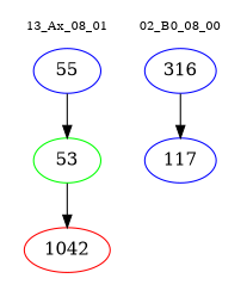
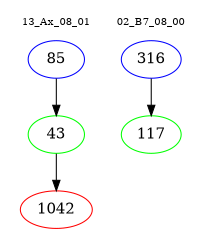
  digraph {
    node [color=blue]
    edge [color=black]
-   n1 [label=55]
-   n2 [color=green label=53]
+   n1 [label=85]
+   n2 [color=green label=43]
    n3 [color=red label=1042]
    n4 [label=316]
-   n5 [label=117]
+   n5 [color=green label=117]
    subgraph cluster_1 {
      color=white
      fontsize=10
      label="13_Ax_08_01"
      n1
      n2
      n3
    }
    subgraph cluster_2 {
      color=white
      fontsize=10
-     label="02_B0_08_00"
+     label="02_B7_08_00"
      n4
      n5
    }
    n1 -> n2
    n2 -> n3
    n4 -> n5
  }
